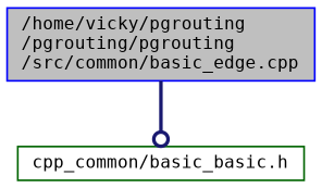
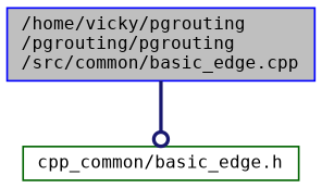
  digraph {
    fontname="DejaVu Sans Mono"
    node [fontname="DejaVu Sans Mono" fontsize=10 shape=record style=filled]
    n1 [color=blue fillcolor=grey75 fontcolor=black height=0.2 label="/home/vicky/pgrouting\l/pgrouting/pgrouting\l/src/common/basic_edge.cpp" width=0.4]
-   n2 [color=darkgreen fillcolor=white height=0.2 label="cpp_common/basic_basic.h" width=0.4]
+   n2 [color=darkgreen fillcolor=white height=0.2 label="cpp_common/basic_edge.h" width=0.4]
    n1 -> n2 [color=midnightblue fontname="DejaVu Sans Mono" fontsize=10 labelfontname=Helvetica labelfontsize=10 style=bold arrowhead=odot]
  }
